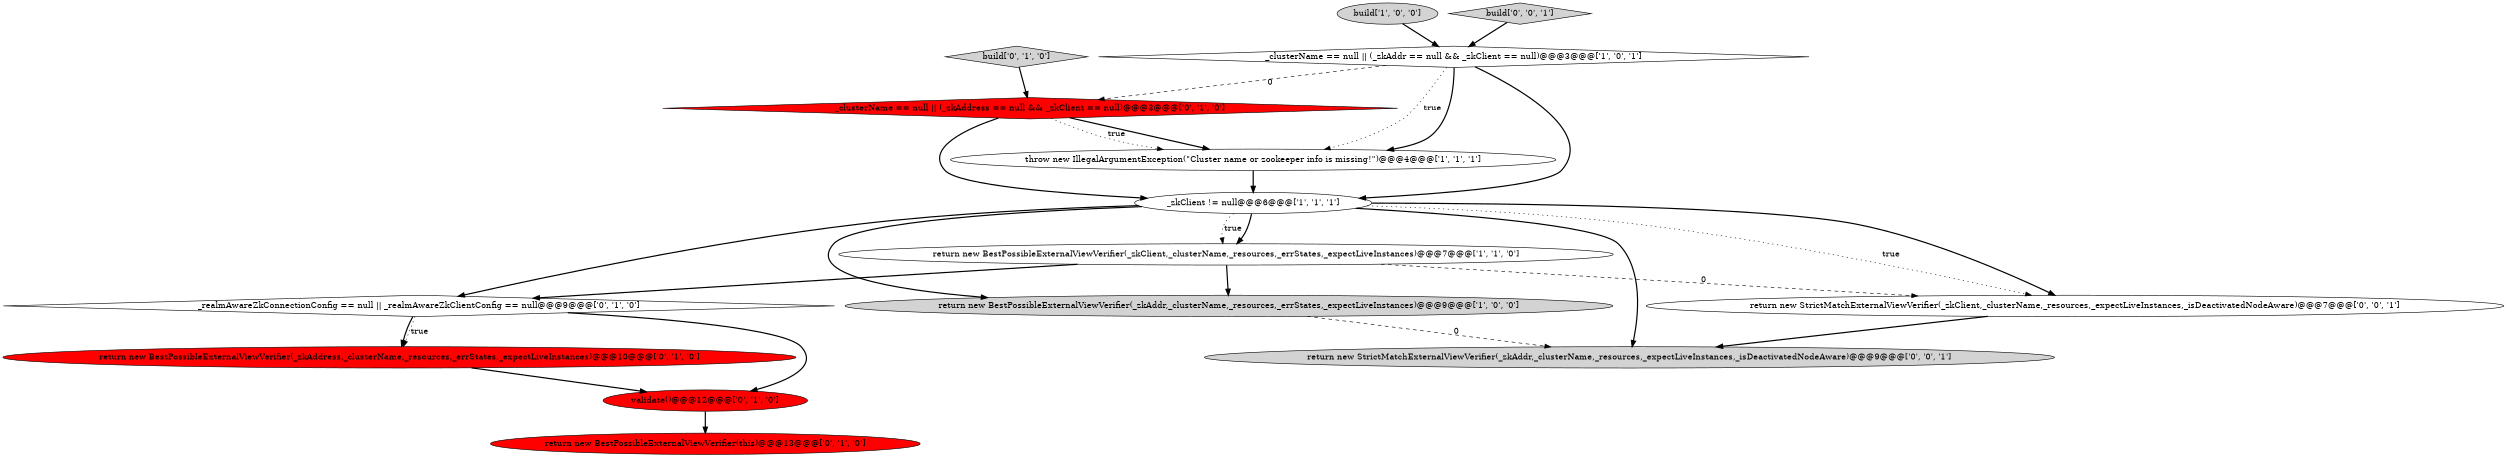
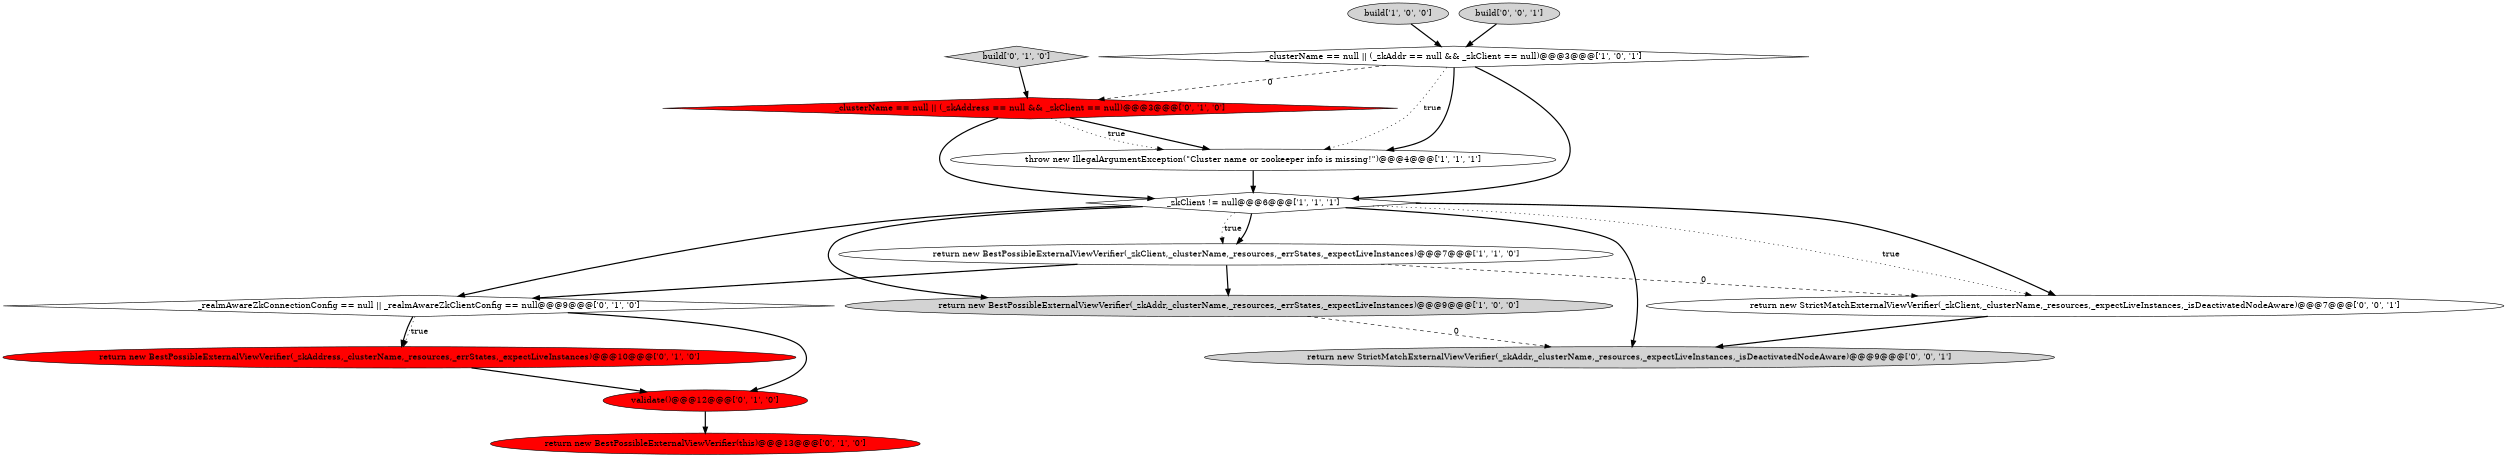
  digraph {
    node [fillcolor=white shape=ellipse style=filled]
    edge [style=bold]
    n1 [fillcolor=lightgray label="return new BestPossibleExternalViewVerifier(_zkAddr,_clusterName,_resources,_errStates,_expectLiveInstances)@@@9@@@['1', '0', '0']"]
    n2 [fillcolor=lightgray label="return new StrictMatchExternalViewVerifier(_zkAddr,_clusterName,_resources,_expectLiveInstances,_isDeactivatedNodeAware)@@@9@@@['0', '0', '1']"]
    n3 [fillcolor=lightgray label="build['0', '1', '0']" shape=diamond]
    n4 [fillcolor=red label="_clusterName == null || (_zkAddress == null && _zkClient == null)@@@3@@@['0', '1', '0']" shape=diamond]
-   n5 [label="_zkClient != null@@@6@@@['1', '1', '1']"]
+   n5 [label="_zkClient != null@@@6@@@['1', '1', '1']" shape=diamond]
    n6 [label="throw new IllegalArgumentException(\"Cluster name or zookeeper info is missing!\")@@@4@@@['1', '1', '1']"]
    n7 [label="return new BestPossibleExternalViewVerifier(_zkClient,_clusterName,_resources,_errStates,_expectLiveInstances)@@@7@@@['1', '1', '0']"]
    n8 [label="_realmAwareZkConnectionConfig == null || _realmAwareZkClientConfig == null@@@9@@@['0', '1', '0']" shape=diamond]
    n9 [label="return new StrictMatchExternalViewVerifier(_zkClient,_clusterName,_resources,_expectLiveInstances,_isDeactivatedNodeAware)@@@7@@@['0', '0', '1']"]
    n10 [fillcolor=red label="return new BestPossibleExternalViewVerifier(_zkAddress,_clusterName,_resources,_errStates,_expectLiveInstances)@@@10@@@['0', '1', '0']"]
    n11 [fillcolor=red label="validate()@@@12@@@['0', '1', '0']"]
    n12 [label="_clusterName == null || (_zkAddr == null && _zkClient == null)@@@3@@@['1', '0', '1']" shape=diamond]
    n13 [fillcolor=lightgray label="build['1', '0', '0']"]
    n14 [fillcolor=red label="return new BestPossibleExternalViewVerifier(this)@@@13@@@['0', '1', '0']"]
-   n15 [fillcolor=lightgray label="build['0', '0', '1']" shape=diamond]
+   n15 [fillcolor=lightgray label="build['0', '0', '1']"]
    n1 -> n2 [label=0 style=dashed]
    n3 -> n4
    n4 -> n5
    n4 -> n6
    n4 -> n6 [label=true style=dotted]
    n5 -> n1
    n5 -> n2
    n5 -> n7
    n5 -> n7 [label=true style=dotted]
    n5 -> n8
    n5 -> n9
    n5 -> n9 [label=true style=dotted]
    n6 -> n5
    n7 -> n1
    n7 -> n8
    n7 -> n9 [label=0 style=dashed]
    n8 -> n10 [label=true style=dotted]
    n8 -> n10
    n8 -> n11
    n9 -> n2
    n10 -> n11
    n11 -> n14
    n12 -> n4 [label=0 style=dashed]
    n12 -> n5
    n12 -> n6
    n12 -> n6 [label=true style=dotted]
    n13 -> n12
    n15 -> n12
  }
